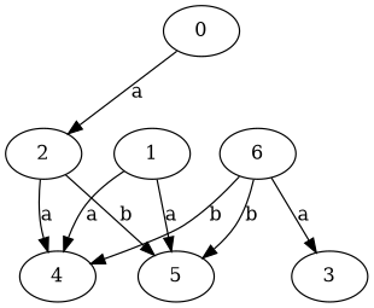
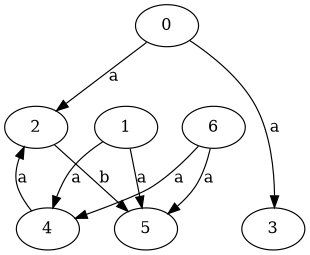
  strict digraph {
    2
    4
    5
    6
    0
    3
    1
-   2 -> 4 [label=a]
+   4 -> 2 [label=a]
    2 -> 5 [label=b]
-   6 -> 4 [label=b]
-   6 -> 5 [label=b]
+   6 -> 4 [label=a]
+   6 -> 5 [label=a]
    0 -> 2 [label=a]
-   6 -> 3 [label=a]
+   0 -> 3 [label=a]
    1 -> 4 [label=a]
    1 -> 5 [label=a]
  }
